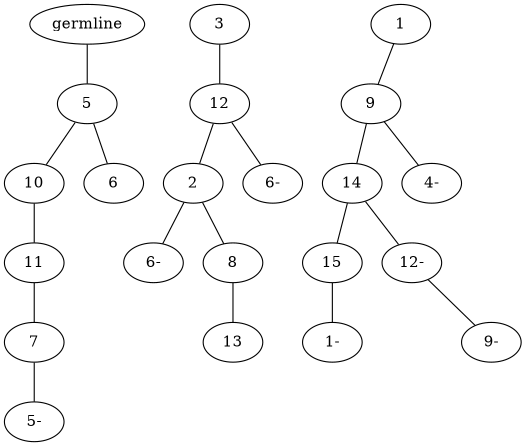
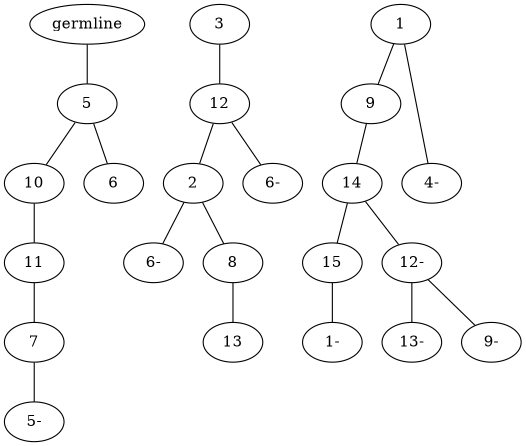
  graph {
    n1 [label=germline]
    n2 [label=5]
    n3 [label=10]
    n4 [label=6]
    n5 [label=11]
    n6 [label=7]
    n7 [label="5-"]
    n8 [label=3]
    n9 [label=12]
    n10 [label=2]
    n11 [label="6-"]
    n12 [label="6-"]
    n13 [label=8]
    n14 [label=13]
    n15 [label=1]
    n16 [label=9]
    n17 [label=14]
    n18 [label="4-"]
    n19 [label=15]
    n20 [label="12-"]
    n21 [label="1-"]
+   n22 [label="13-"]
    n23 [label="9-"]
    n1 -- n2
    n2 -- n3
    n2 -- n4
    n3 -- n5
    n5 -- n6
    n6 -- n7
    n8 -- n9
    n9 -- n10
    n9 -- n11
    n10 -- n12
    n10 -- n13
    n13 -- n14
    n15 -- n16
    n16 -- n17
-   n16 -- n18
+   n15 -- n18
    n17 -- n19
    n17 -- n20
    n19 -- n21
+   n20 -- n22
    n20 -- n23
  }
